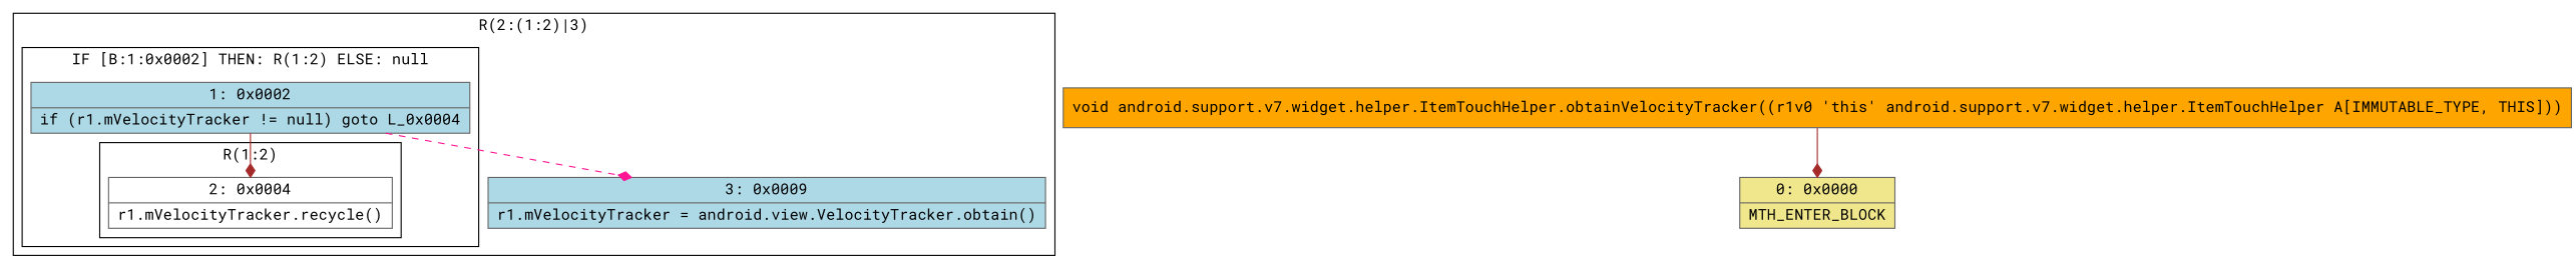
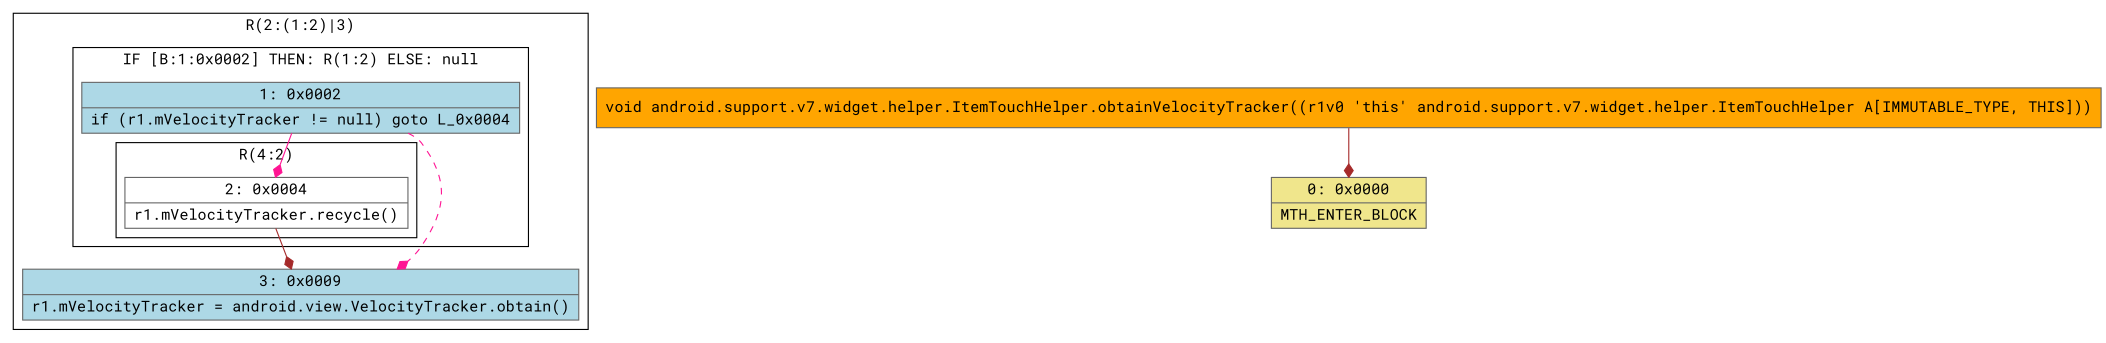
  digraph {
    fontname="Roboto Mono"
    node [color=gray40 fillcolor=lightblue fontname="Roboto Mono" shape=record style=filled]
    edge [arrowhead=diamond color=brown fontname="Roboto Mono"]
    n1 [fillcolor=white label="{2\:\ 0x0004|r1.mVelocityTracker.recycle()\l}"]
    n2 [label="{1\:\ 0x0002|if (r1.mVelocityTracker != null) goto L_0x0004\l}"]
    n3 [label="{3\:\ 0x0009|r1.mVelocityTracker = android.view.VelocityTracker.obtain()\l}"]
    n4 [fillcolor=khaki label="{0\:\ 0x0000|MTH_ENTER_BLOCK\l}"]
    n5 [fillcolor=orange label="{void android.support.v7.widget.helper.ItemTouchHelper.obtainVelocityTracker((r1v0 'this' android.support.v7.widget.helper.ItemTouchHelper A[IMMUTABLE_TYPE, THIS])) }"]
    subgraph cluster_1 {
      label="R(2:(1:2)|3)"
      n3
      subgraph cluster_2 {
        label="IF [B:1:0x0002] THEN: R(1:2) ELSE: null"
        n2
        subgraph cluster_3 {
-         label="R(1:2)"
+         label="R(4:2)"
          n1
        }
      }
    }
-   n2 -> n1
+   n1 -> n3
+   n2 -> n1 [color=deeppink]
    n2 -> n3 [color=deeppink style=dashed]
    n5 -> n4
  }
